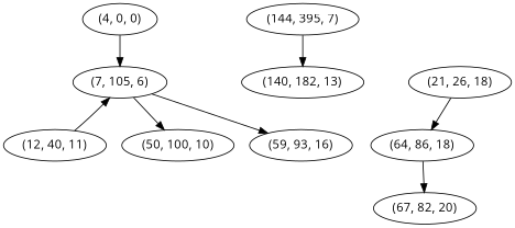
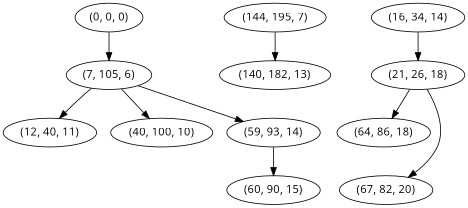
  digraph {
    fontname="Open Sans"
    node [fontname="Open Sans"]
    edge [fontname="Open Sans"]
-   "(0, 0, 0)" [label="(4, 0, 0)"]
+   "(0, 0, 0)"
    "(7, 105, 6)"
    "(12, 40, 11)"
-   "(50, 100, 10)"
-   "(59, 93, 14)" [label="(59, 93, 16)"]
+   "(50, 100, 10)" [label="(40, 100, 10)"]
+   "(59, 93, 14)"
    n6 [label="(140, 182, 13)"]
-   "(144, 195, 7)" [label="(144, 395, 7)"]
+   "(144, 195, 7)"
+   "(16, 34, 14)"
    "(21, 26, 18)"
    "(64, 86, 18)"
+   "(60, 90, 15)"
    "(67, 82, 20)"
    "(0, 0, 0)" -> "(7, 105, 6)"
-   "(12, 40, 11)" -> "(7, 105, 6)"
+   "(7, 105, 6)" -> "(12, 40, 11)"
    "(7, 105, 6)" -> "(50, 100, 10)"
    "(7, 105, 6)" -> "(59, 93, 14)"
+   "(59, 93, 14)" -> "(60, 90, 15)"
    "(144, 195, 7)" -> n6
+   "(16, 34, 14)" -> "(21, 26, 18)"
    "(21, 26, 18)" -> "(64, 86, 18)"
-   "(64, 86, 18)" -> "(67, 82, 20)"
+   "(21, 26, 18)" -> "(67, 82, 20)"
  }
